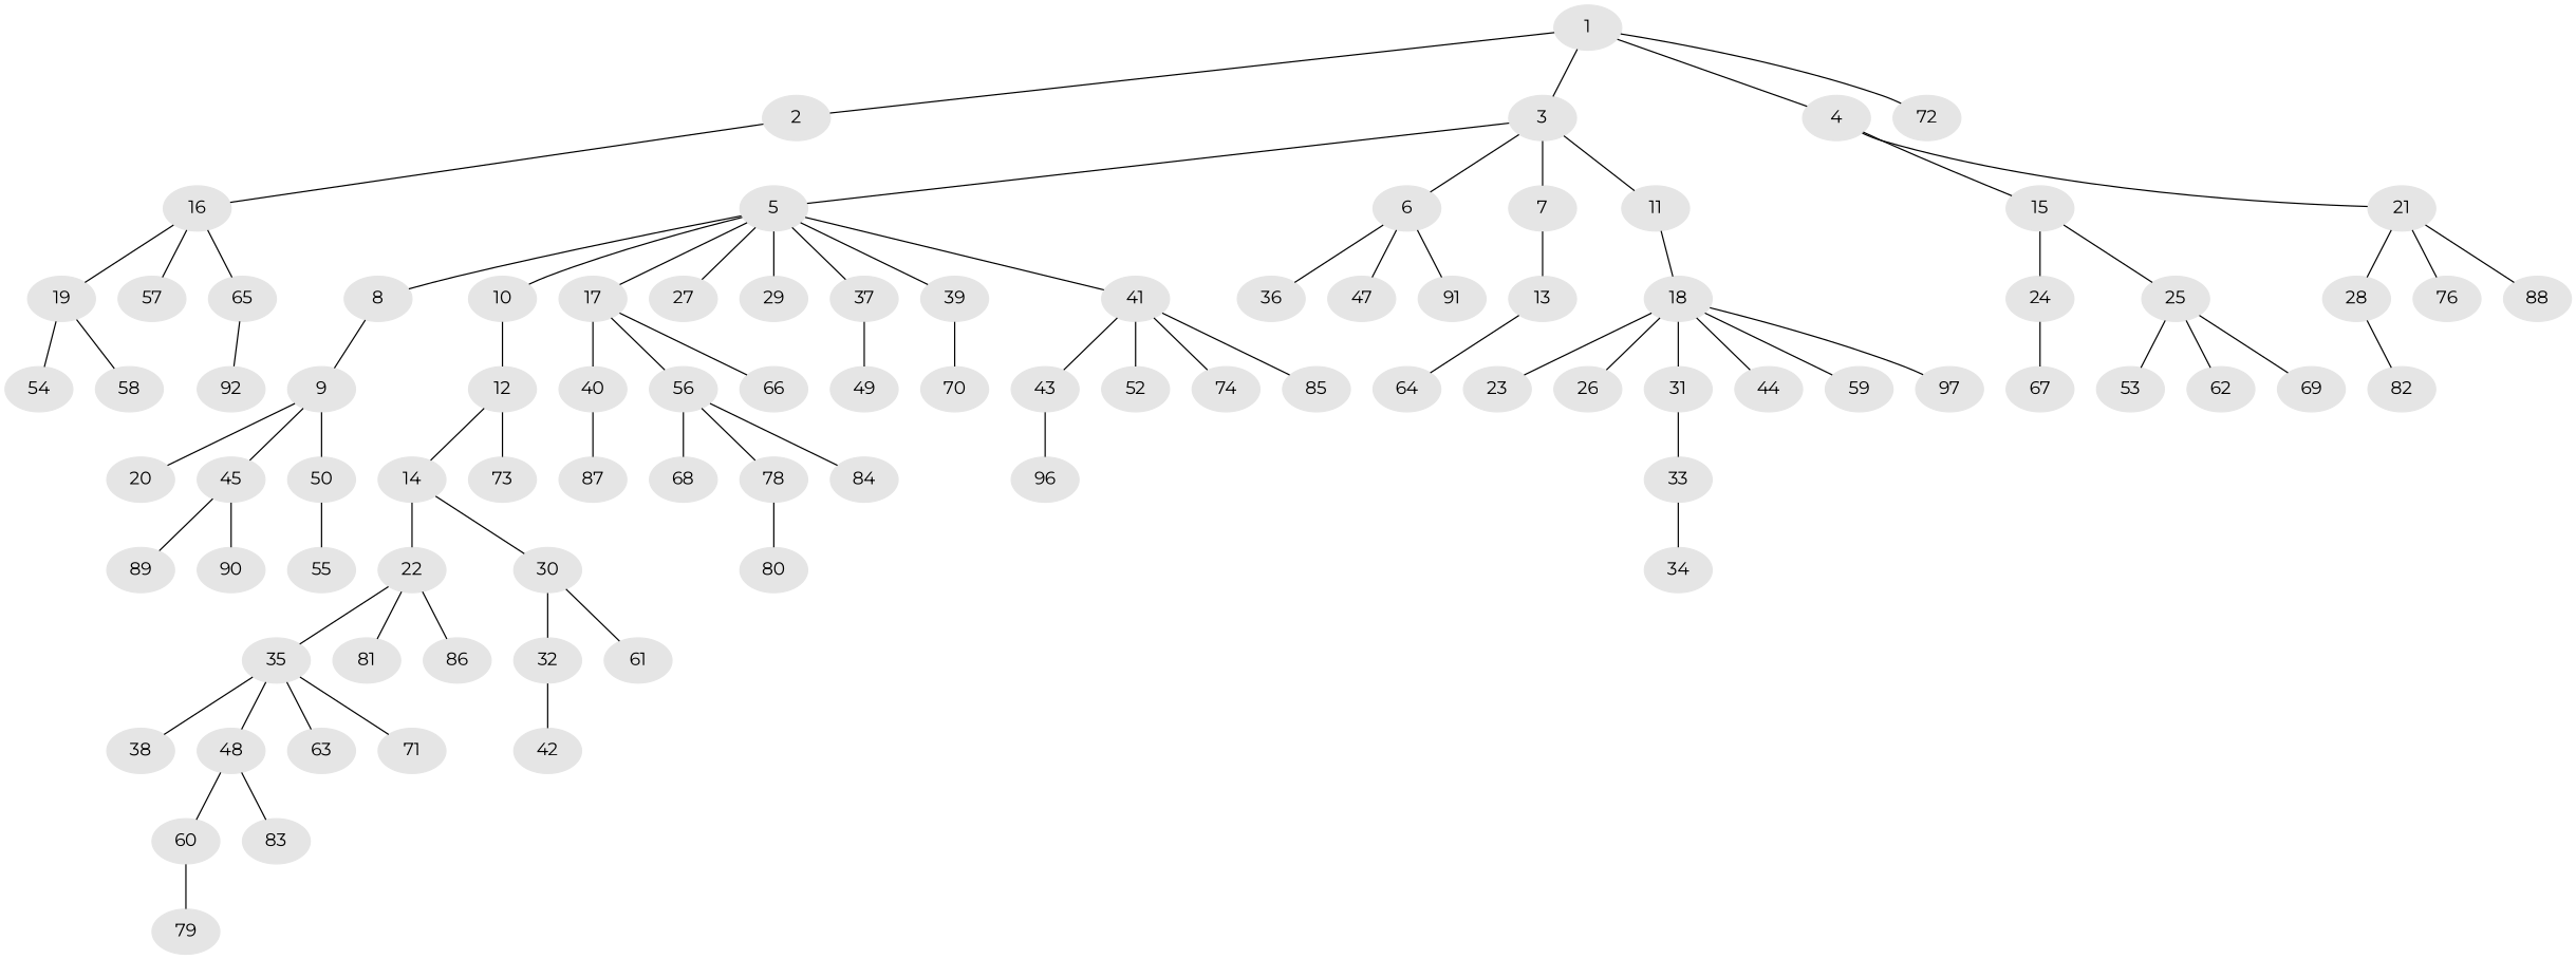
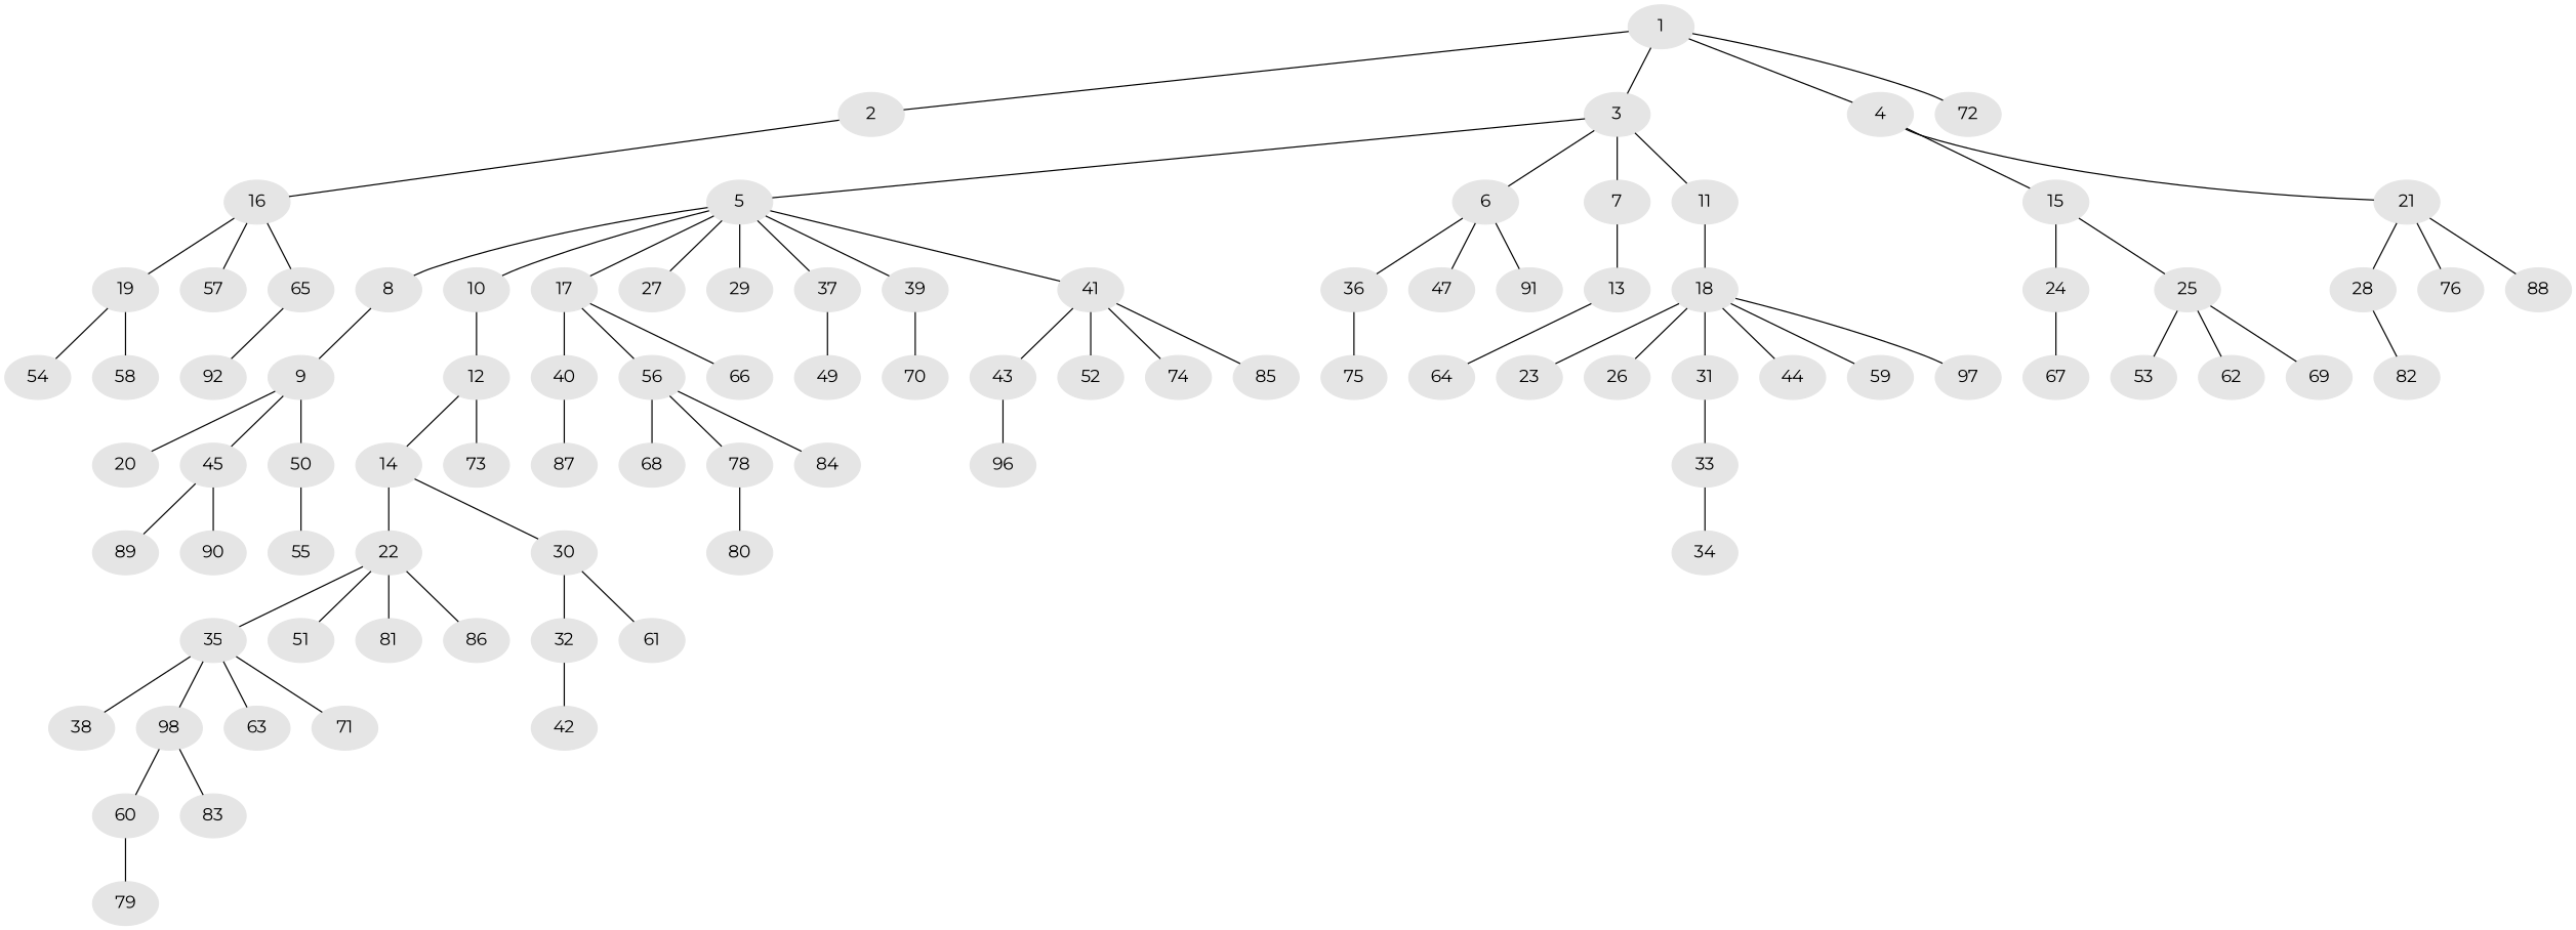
  graph {
    fontname=Montserrat
    node [color=gray90 fontname=Montserrat style=filled]
    edge [fontname=Montserrat weight=1.0]
    1
    2
    3
    4
    72
    16
    5
    6
    7
    11
    15
    21
    19
    57
    65
    8
    10
    17
    27
    29
    37
    39
    41
    36
    47
    91
    13
    18
    24
    25
    28
    76
    88
    9
    12
    40
    56
    66
    49
    70
    43
    52
    74
    85
+   75
    64
    20
    45
    50
    89
    90
    55
    14
    73
    23
    26
    31
    44
    59
    n60 [label=97]
    22
    30
    35
+   51
    81
    86
    32
    61
    67
    53
    62
    69
    54
    58
    92
    87
    68
    78
    84
    33
    82
    38
-   48
+   48 [label=98]
    63
    71
    42
    34
    60
    83
    n90 [label=96]
    79
    80
    1 -- 2
    1 -- 3
    1 -- 4
    1 -- 72
    2 -- 16
    3 -- 5
    3 -- 6
    3 -- 7
    3 -- 11
    4 -- 15
    4 -- 21
    16 -- 19
    16 -- 57
    16 -- 65
    5 -- 8
    5 -- 10
    5 -- 17
    5 -- 27
    5 -- 29
    5 -- 37
    5 -- 39
    5 -- 41
    6 -- 36
    6 -- 47
    6 -- 91
    7 -- 13
    11 -- 18
    15 -- 24
    15 -- 25
    21 -- 28
    21 -- 76
    21 -- 88
    19 -- 54
    19 -- 58
    65 -- 92
    8 -- 9
    10 -- 12
    17 -- 40
    17 -- 56
    17 -- 66
    37 -- 49
    39 -- 70
    41 -- 43
    41 -- 52
    41 -- 74
    41 -- 85
+   36 -- 75
    13 -- 64
    18 -- 23
    18 -- 26
    18 -- 31
    18 -- 44
    18 -- 59
    18 -- n60
    24 -- 67
    25 -- 53
    25 -- 62
    25 -- 69
    28 -- 82
    9 -- 20
    9 -- 45
    9 -- 50
    12 -- 14
    12 -- 73
    40 -- 87
    56 -- 68
    56 -- 78
    56 -- 84
    43 -- n90
    45 -- 89
    45 -- 90
    50 -- 55
    14 -- 22
    14 -- 30
    31 -- 33
    22 -- 35
+   22 -- 51
    22 -- 81
    22 -- 86
    30 -- 32
    30 -- 61
    35 -- 38
    35 -- 48
    35 -- 63
    35 -- 71
    32 -- 42
    78 -- 80
    33 -- 34
    48 -- 60
    48 -- 83
    60 -- 79
  }
